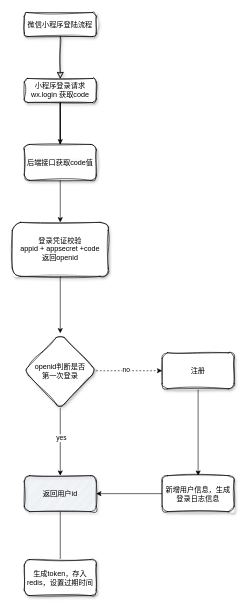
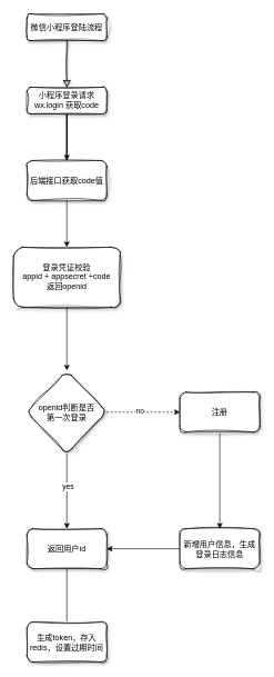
  <mxCell id="0" />
  <mxCell id="1" parent="0" />
  <mxCell id="2" value="" style="rounded=0;html=1;jettySize=auto;orthogonalLoop=1;fontSize=11;endArrow=block;endFill=0;endSize=8;strokeWidth=1;shadow=1;labelBackgroundColor=none;edgeStyle=orthogonalEdgeStyle;sketch=1;curveFitting=1;jiggle=2;entryX=0.5;entryY=0;entryDx=0;entryDy=0;" parent="1" source="3" target="8" edge="1"><mxGeometry relative="1" as="geometry"><mxPoint x="100" y="110" as="targetPoint" /></mxGeometry></mxCell>
  <mxCell id="3" value="微信小程序登陆流程" style="rounded=1;whiteSpace=wrap;html=1;fontSize=12;glass=0;strokeWidth=1;shadow=1;sketch=1;curveFitting=1;jiggle=2;" parent="1" vertex="1"><mxGeometry x="40" y="20" width="120" height="40" as="geometry" /></mxCell>
  <mxCell id="4" value="" style="edgeStyle=orthogonalEdgeStyle;rounded=0;orthogonalLoop=1;jettySize=auto;html=1;" edge="1" parent="1" source="8"><mxGeometry relative="1" as="geometry"><mxPoint x="100" y="250" as="targetPoint" /></mxGeometry></mxCell>
  <mxCell id="5" value="" style="edgeStyle=orthogonalEdgeStyle;rounded=0;orthogonalLoop=1;jettySize=auto;html=1;" edge="1" parent="1" source="8"><mxGeometry relative="1" as="geometry"><mxPoint x="100" y="250" as="targetPoint" /></mxGeometry></mxCell>
  <mxCell id="6" value="" style="edgeStyle=orthogonalEdgeStyle;rounded=0;orthogonalLoop=1;jettySize=auto;html=1;" edge="1" parent="1" source="8"><mxGeometry relative="1" as="geometry"><mxPoint x="100" y="250" as="targetPoint" /></mxGeometry></mxCell>
  <mxCell id="7" value="" style="edgeStyle=orthogonalEdgeStyle;rounded=0;orthogonalLoop=1;jettySize=auto;html=1;" edge="1" parent="1" source="8" target="10"><mxGeometry relative="1" as="geometry" /></mxCell>
  <mxCell id="8" value="小程序登录请求&lt;div&gt;wx.login&amp;nbsp;&lt;span style=&quot;color: rgba(0, 0, 0, 0); font-family: monospace; font-size: 0px; text-align: start; text-wrap: nowrap; background-color: initial;&quot;&gt;%3CmxGraphModel%3E%3Croot%3E%3CmxCell%20id%3D%220%22%2F%3E%3CmxCell%20id%3D%221%22%20parent%3D%220%22%2F%3E%3CmxCell%20id%3D%222%22%20value%3D%22Plug%20in%20lamp%22%20style%3D%22rounded%3D1%3BwhiteSpace%3Dwrap%3Bhtml%3D1%3BfontSize%3D12%3Bglass%3D0%3BstrokeWidth%3D1%3Bshadow%3D1%3Bsketch%3D1%3BcurveFitting%3D1%3Bjiggle%3D2%3B%22%20vertex%3D%221%22%20parent%3D%221%22%3E%3CmxGeometry%20x%3D%22320%22%20y%3D%22190%22%20width%3D%22120%22%20height%3D%2240%22%20as%3D%22geometry%22%2F%3E%3C%2FmxCell%3E%3C%2Froot%3E%3C%2FmxGraphModel%3E&lt;/span&gt;&lt;span style=&quot;background-color: initial;&quot;&gt;获取code&lt;/span&gt;&lt;/div&gt;" style="rounded=1;whiteSpace=wrap;html=1;fontSize=12;glass=0;strokeWidth=1;shadow=1;sketch=1;curveFitting=1;jiggle=2;" vertex="1" parent="1"><mxGeometry x="40" y="130" width="120" height="40" as="geometry" /></mxCell>
  <mxCell id="9" value="" style="edgeStyle=orthogonalEdgeStyle;rounded=0;orthogonalLoop=1;jettySize=auto;html=1;" edge="1" parent="1" source="10" target="12"><mxGeometry relative="1" as="geometry" /></mxCell>
  <mxCell id="10" value="&lt;span style=&quot;color: rgb(0, 0, 0); font-family: Helvetica; font-size: 12px; font-style: normal; font-variant-ligatures: normal; font-variant-caps: normal; font-weight: 400; letter-spacing: normal; orphans: 2; text-align: center; text-indent: 0px; text-transform: none; widows: 2; word-spacing: 0px; -webkit-text-stroke-width: 0px; white-space: normal; background-color: rgb(251, 251, 251); text-decoration-thickness: initial; text-decoration-style: initial; text-decoration-color: initial; display: inline !important; float: none;&quot;&gt;后端接口获取code值&lt;/span&gt;" style="whiteSpace=wrap;html=1;rounded=1;glass=0;strokeWidth=1;shadow=1;sketch=1;curveFitting=1;jiggle=2;" vertex="1" parent="1"><mxGeometry x="40" y="240" width="120" height="60" as="geometry" /></mxCell>
  <mxCell id="11" value="" style="edgeStyle=orthogonalEdgeStyle;rounded=0;orthogonalLoop=1;jettySize=auto;html=1;" edge="1" parent="1" source="12" target="17"><mxGeometry relative="1" as="geometry" /></mxCell>
  <mxCell id="12" value="&lt;div&gt;登录凭证校验&lt;br&gt;appid + appsecret +code&lt;/div&gt;&lt;div&gt;返回openid&lt;/div&gt;" style="whiteSpace=wrap;html=1;rounded=1;glass=0;strokeWidth=1;shadow=1;sketch=1;curveFitting=1;jiggle=2;" vertex="1" parent="1"><mxGeometry x="20" y="370" width="160" height="90" as="geometry" /></mxCell>
  <mxCell id="13" value="" style="edgeStyle=orthogonalEdgeStyle;rounded=0;orthogonalLoop=1;jettySize=auto;html=1;dashed=1;" edge="1" parent="1" source="17" target="19"><mxGeometry relative="1" as="geometry" /></mxCell>
  <mxCell id="14" value="no" style="edgeLabel;html=1;align=center;verticalAlign=middle;resizable=0;points=[];" vertex="1" connectable="0" parent="13"><mxGeometry x="-0.11" y="2" relative="1" as="geometry"><mxPoint as="offset" /></mxGeometry></mxCell>
  <mxCell id="15" value="" style="edgeStyle=orthogonalEdgeStyle;rounded=0;orthogonalLoop=1;jettySize=auto;html=1;" edge="1" parent="1" source="17" target="21"><mxGeometry relative="1" as="geometry" /></mxCell>
  <mxCell id="16" value="yes" style="edgeLabel;html=1;align=center;verticalAlign=middle;resizable=0;points=[];" vertex="1" connectable="0" parent="15"><mxGeometry x="-0.125" y="1" relative="1" as="geometry"><mxPoint as="offset" /></mxGeometry></mxCell>
  <mxCell id="17" value="openid判断是否&lt;div&gt;第一次登录&lt;/div&gt;" style="rhombus;whiteSpace=wrap;html=1;rounded=1;glass=0;strokeWidth=1;shadow=1;sketch=1;curveFitting=1;jiggle=2;" vertex="1" parent="1"><mxGeometry x="40" y="555" width="120" height="125" as="geometry" /></mxCell>
  <mxCell id="18" value="" style="edgeStyle=orthogonalEdgeStyle;rounded=0;orthogonalLoop=1;jettySize=auto;html=1;" edge="1" parent="1" source="19" target="23"><mxGeometry relative="1" as="geometry" /></mxCell>
  <mxCell id="19" value="注册" style="whiteSpace=wrap;html=1;rounded=1;glass=0;strokeWidth=1;shadow=1;sketch=1;curveFitting=1;jiggle=2;" vertex="1" parent="1"><mxGeometry x="270" y="587.5" width="120" height="60" as="geometry" /></mxCell>
  <mxCell id="20" value="" style="edgeStyle=orthogonalEdgeStyle;rounded=0;orthogonalLoop=1;jettySize=auto;html=1;endArrow=none;" edge="1" parent="1" source="21" target="24"><mxGeometry relative="1" as="geometry" /></mxCell>
- <mxCell id="21" value="返回用户id" style="whiteSpace=wrap;html=1;rounded=1;glass=0;strokeWidth=1;shadow=1;sketch=1;curveFitting=1;jiggle=2;fillColor=#dae8fc;" vertex="1" parent="1"><mxGeometry x="40" y="792.5" width="120" height="60" as="geometry" /></mxCell>
+ <mxCell id="21" value="返回用户id" style="whiteSpace=wrap;html=1;rounded=1;glass=0;strokeWidth=1;shadow=1;sketch=1;curveFitting=1;jiggle=2;" vertex="1" parent="1"><mxGeometry x="40" y="792.5" width="120" height="60" as="geometry" /></mxCell>
  <mxCell id="22" value="" style="edgeStyle=orthogonalEdgeStyle;rounded=0;orthogonalLoop=1;jettySize=auto;html=1;" edge="1" parent="1" source="23" target="21"><mxGeometry relative="1" as="geometry" /></mxCell>
  <mxCell id="23" value="新增用户信息，生成登录日志信息" style="whiteSpace=wrap;html=1;rounded=1;glass=0;strokeWidth=1;shadow=1;sketch=1;curveFitting=1;jiggle=2;" vertex="1" parent="1"><mxGeometry x="270" y="792.5" width="120" height="60" as="geometry" /></mxCell>
  <mxCell id="24" value="生成token，存入redis，设置过期时间" style="whiteSpace=wrap;html=1;rounded=1;glass=0;strokeWidth=1;shadow=1;sketch=1;curveFitting=1;jiggle=2;" vertex="1" parent="1"><mxGeometry x="40" y="932.5" width="120" height="60" as="geometry" /></mxCell>
